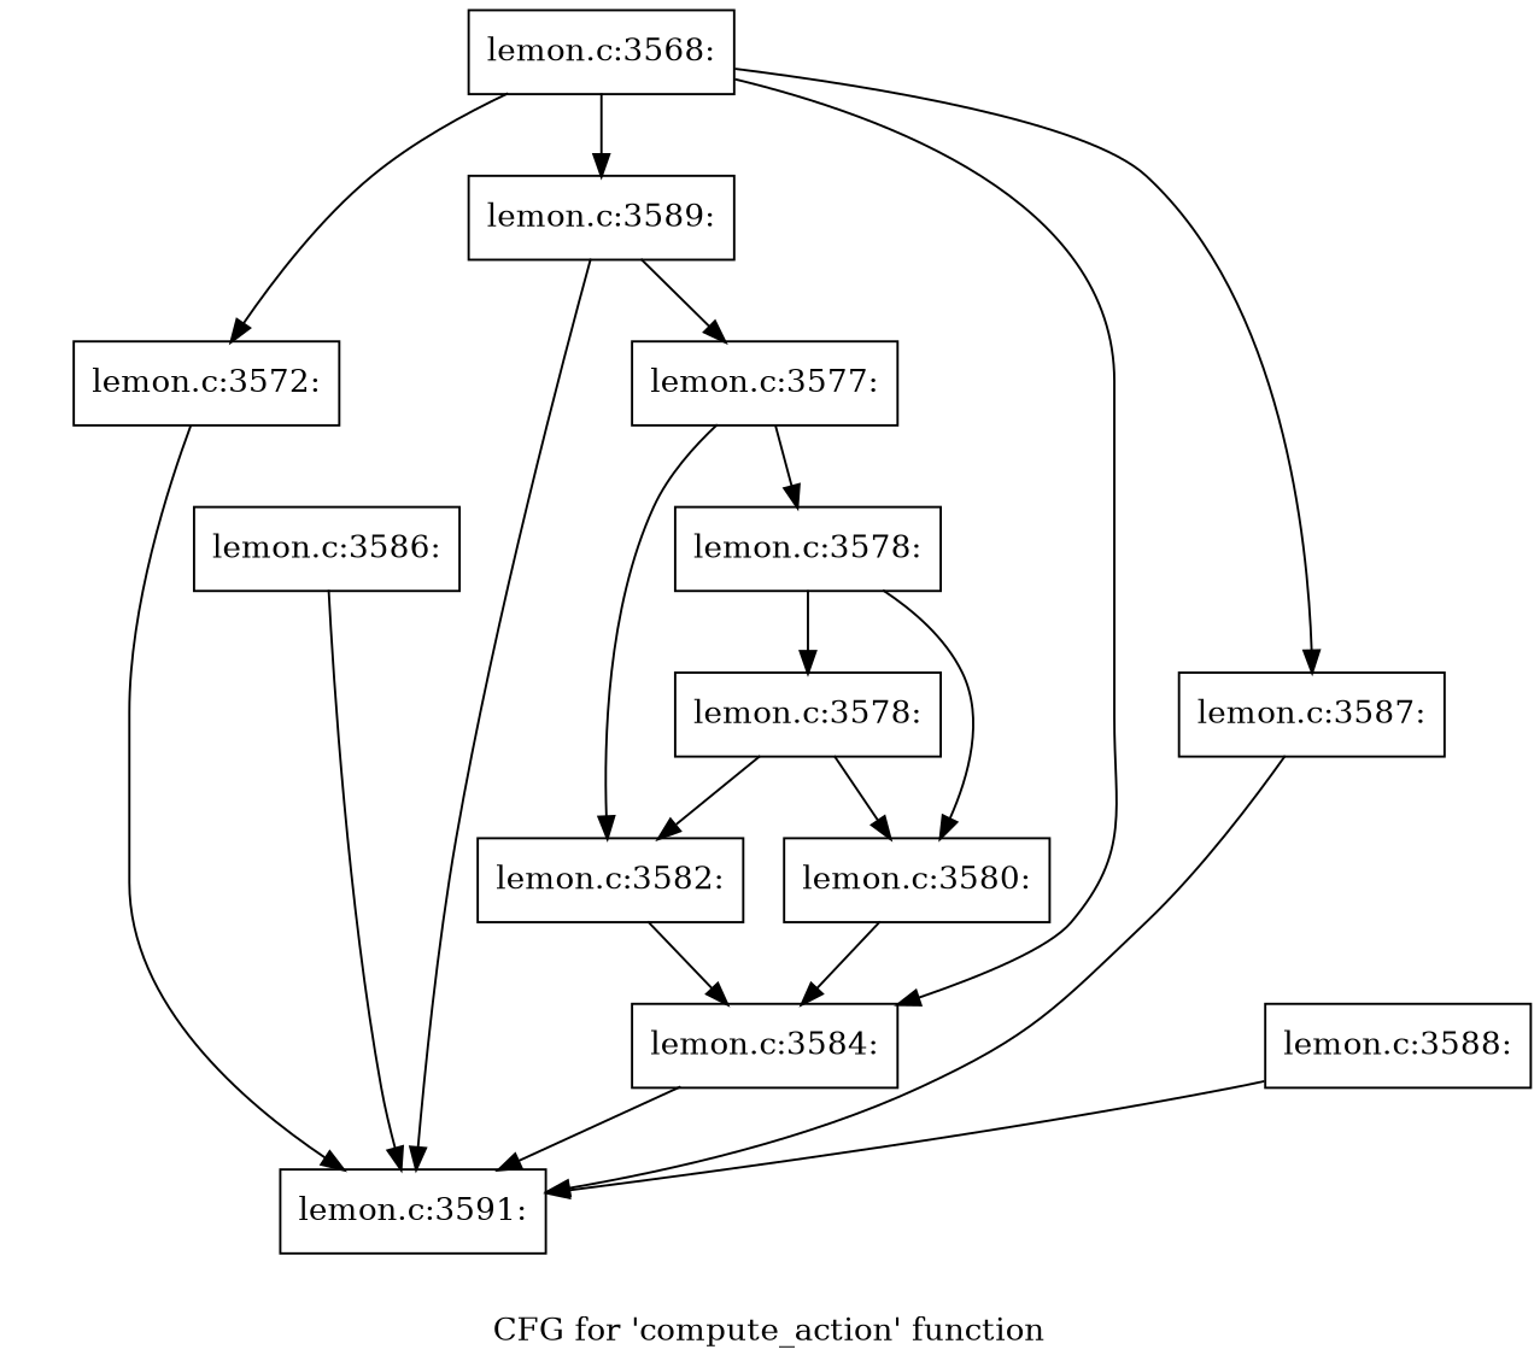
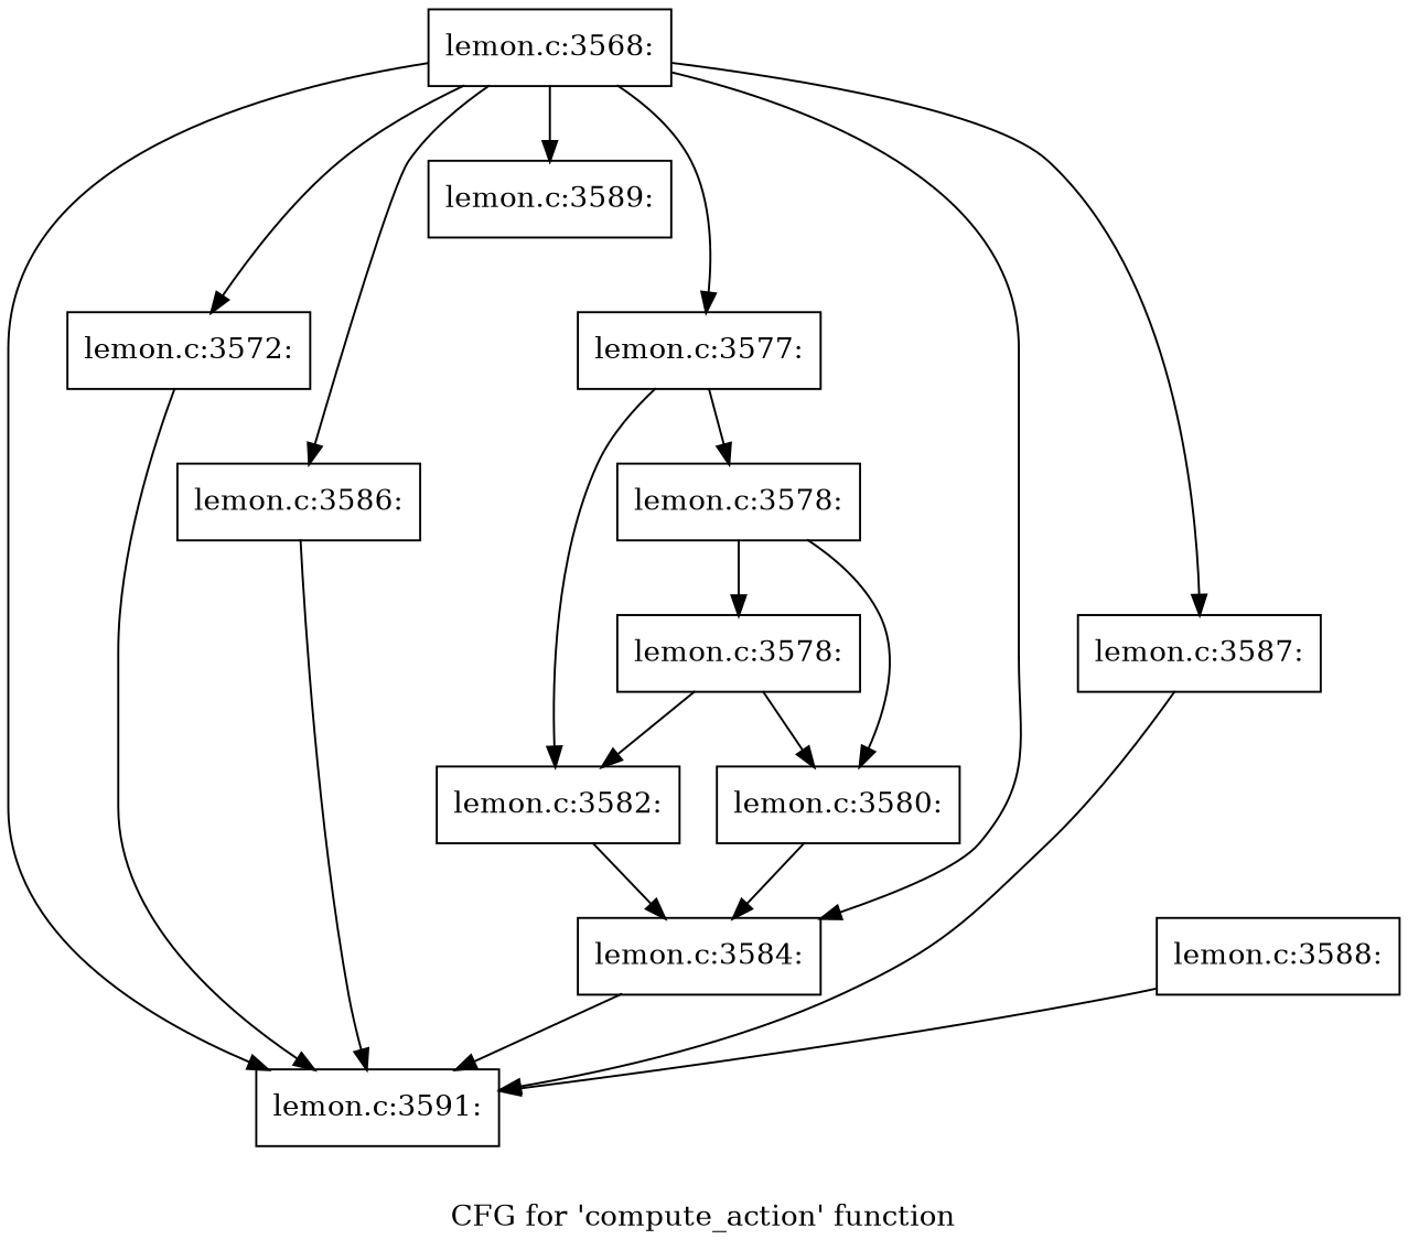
  digraph {
    label="CFG for 'compute_action' function"
    node [shape=record]
    n1 [label="{lemon.c:3568:}"]
    n2 [label="{lemon.c:3589:}"]
    n3 [label="{lemon.c:3572:}"]
    n4 [label="{lemon.c:3577:}"]
    n5 [label="{lemon.c:3586:}"]
    n6 [label="{lemon.c:3587:}"]
    n7 [label="{lemon.c:3584:}"]
    n8 [label="{lemon.c:3591:}"]
    n9 [label="{lemon.c:3578:}"]
    n10 [label="{lemon.c:3582:}"]
    n11 [label="{lemon.c:3588:}"]
    n12 [label="{lemon.c:3580:}"]
    n13 [label="{lemon.c:3578:}"]
    n1 -> n2
    n1 -> n3
-   n2 -> n4
+   n1 -> n4
+   n1 -> n5
    n1 -> n6
    n1 -> n7
-   n2 -> n8
+   n1 -> n8
    n3 -> n8
    n4 -> n9
    n4 -> n10
    n5 -> n8
    n6 -> n8
    n7 -> n8
    n9 -> n12
    n9 -> n13
    n10 -> n7
    n11 -> n8
    n12 -> n7
    n13 -> n10
    n13 -> n12
  }
